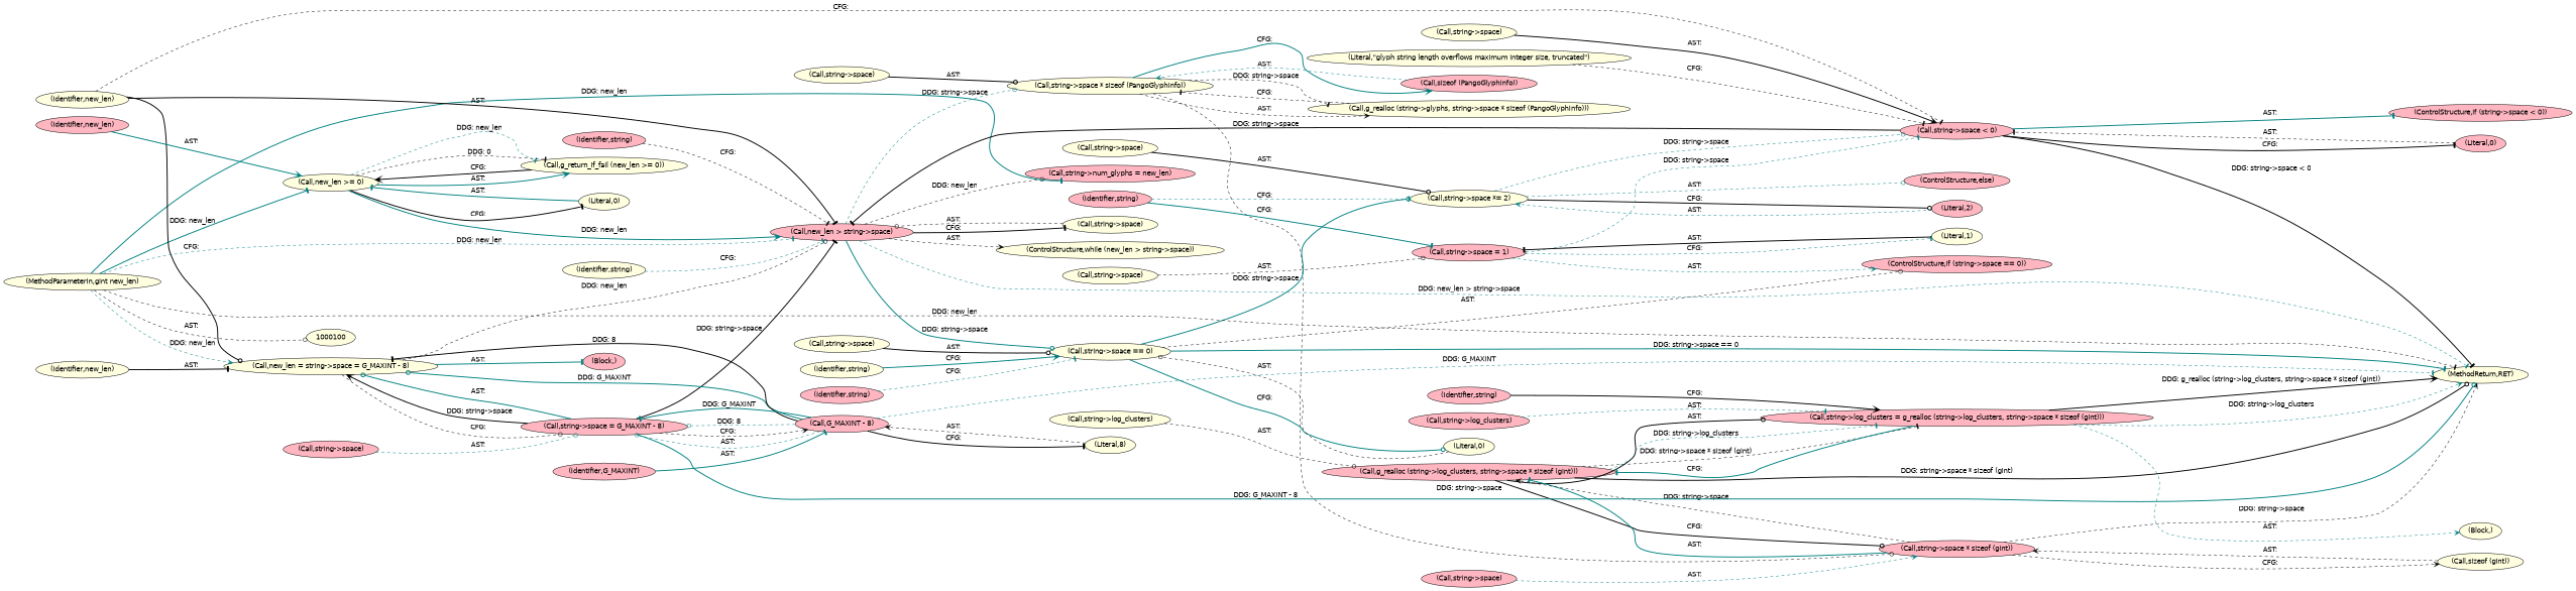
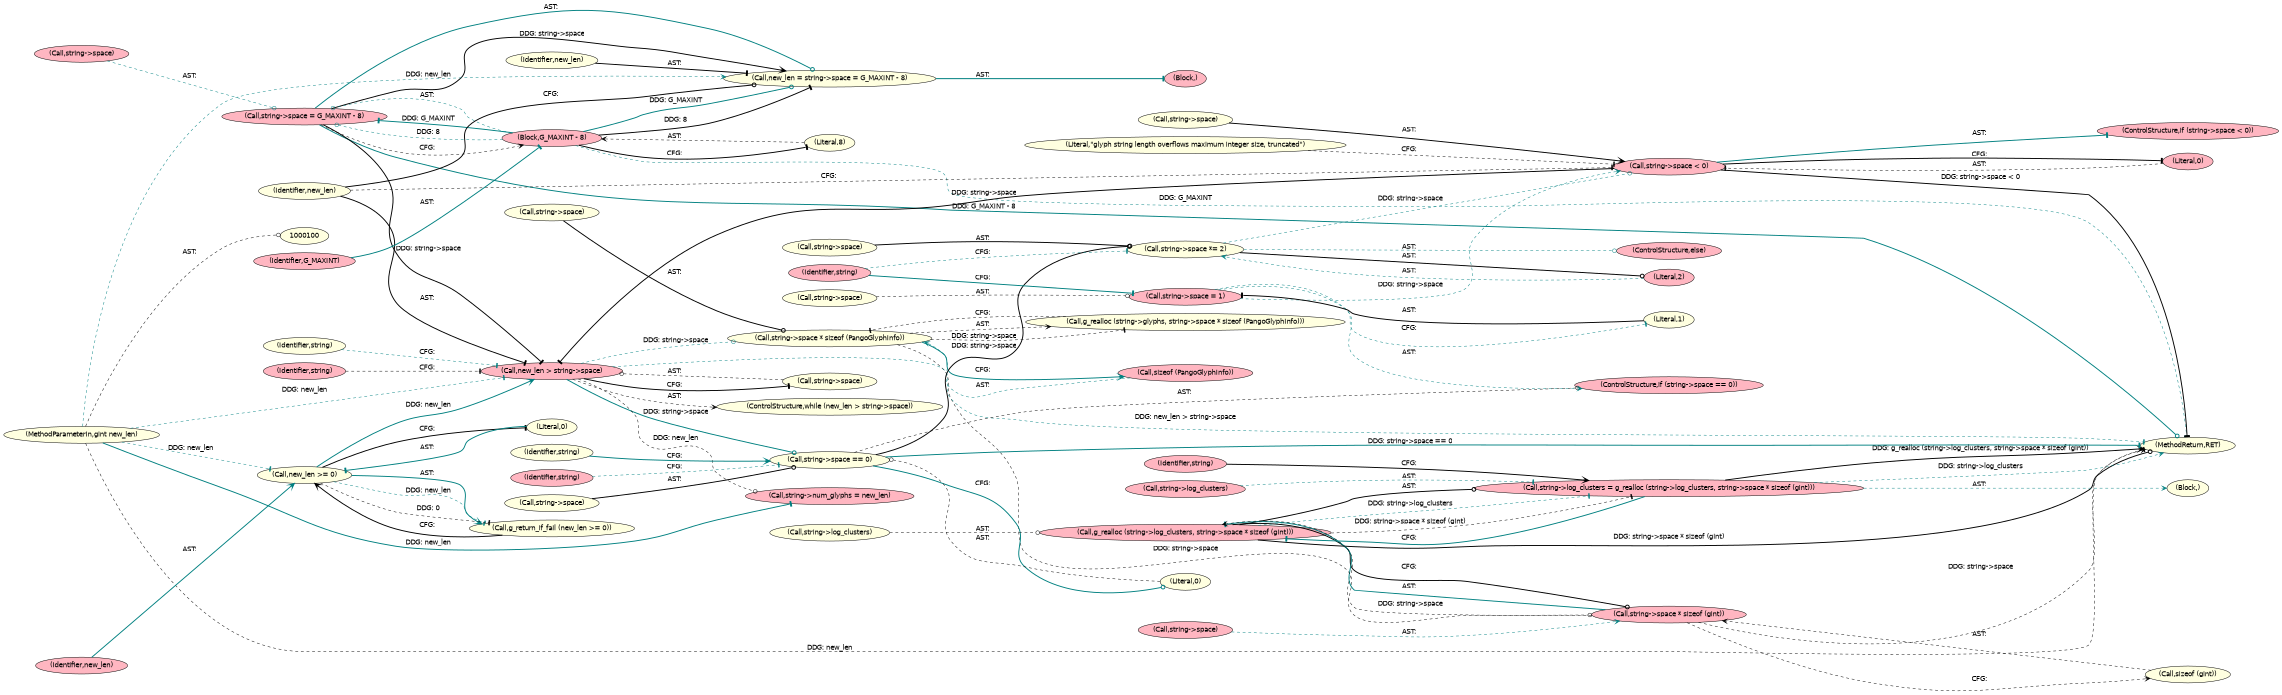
  digraph {
    fontname="DejaVu Sans"
    rankdir=LR
    node [fillcolor=lightyellow fontname="DejaVu Sans" style=filled]
    edge [arrowhead=tee color=black fontname="DejaVu Sans" style=dashed]
    n1 [fillcolor=lightpink label="(Call,g_realloc (string->log_clusters, string->space * sizeof (gint)))"]
    n2 [fillcolor=lightpink label="(Call,string->space * sizeof (gint))"]
    n3 [fillcolor=lightpink label="(Call,string->log_clusters = g_realloc (string->log_clusters, string->space * sizeof (gint)))"]
    n4 [label="(MethodReturn,RET)"]
    n5 [label="(Call,sizeof (gint))"]
    n6 [label="(Block,)"]
    n7 [label="(Call,string->space * sizeof (PangoGlyphInfo))"]
    n8 [fillcolor=lightpink label="(Call,sizeof (PangoGlyphInfo))"]
    n9 [label="(Call,g_realloc (string->glyphs, string->space * sizeof (PangoGlyphInfo)))"]
    n10 [fillcolor=lightpink label="(Call,new_len > string->space)"]
    n11 [label="(Call,string->space == 0)"]
    n12 [label="(Call,string->space)"]
    n13 [label="(ControlStructure,while (new_len > string->space))"]
    n14 [fillcolor=lightpink label="(Call,string->num_glyphs = new_len)"]
    n15 [fillcolor=lightpink label="(ControlStructure,if (string->space == 0))"]
    n16 [label="(Call,string->space *= 2)"]
    n17 [label="(Literal,0)"]
    n18 [label="(Call,new_len = string->space = G_MAXINT - 8)"]
    n19 [fillcolor=lightpink label="(Call,string->space = G_MAXINT - 8)"]
    n20 [fillcolor=lightpink label="(Block,)"]
-   n21 [fillcolor=lightpink label="(Call,G_MAXINT - 8)"]
+   n21 [fillcolor=lightpink label="(Block,G_MAXINT - 8)"]
    n22 [label="(MethodParameterIn,gint new_len)"]
    n23 [label="(Call,new_len >= 0)"]
    1000100
    n25 [label="(Call,g_return_if_fail (new_len >= 0))"]
    n26 [label="(Literal,0)"]
    n27 [label="(Literal,8)"]
    n28 [fillcolor=lightpink label="(Call,string->space < 0)"]
    n29 [fillcolor=lightpink label="(Literal,0)"]
    n30 [fillcolor=lightpink label="(ControlStructure,if (string->space < 0))"]
    n31 [fillcolor=lightpink label="(Call,string->space = 1)"]
    n32 [label="(Literal,1)"]
    n33 [fillcolor=lightpink label="(ControlStructure,else)"]
    n34 [fillcolor=lightpink label="(Literal,2)"]
    n35 [label="(Call,string->space)"]
    n36 [label="(Call,string->space)"]
    n37 [fillcolor=lightpink label="(Identifier,string)"]
    n38 [label="(Literal,\"glyph string length overflows maximum integer size, truncated\")"]
    n39 [label="(Call,string->space)"]
    n40 [fillcolor=lightpink label="(Call,string->log_clusters)"]
    n41 [label="(Identifier,new_len)"]
    n42 [label="(Identifier,new_len)"]
    n43 [fillcolor=lightpink label="(Identifier,string)"]
    n44 [label="(Call,string->log_clusters)"]
    n45 [fillcolor=lightpink label="(Identifier,G_MAXINT)"]
    n46 [fillcolor=lightpink label="(Identifier,string)"]
    n47 [label="(Identifier,string)"]
    n48 [label="(Call,string->space)"]
    n49 [fillcolor=lightpink label="(Identifier,new_len)"]
    n50 [label="(Call,string->space)"]
    n51 [label="(Identifier,string)"]
    n52 [fillcolor=lightpink label="(Call,string->space)"]
    n53 [fillcolor=lightpink label="(Identifier,string)"]
    n54 [fillcolor=lightpink label="(Call,string->space)"]
    n1 -> n2 [arrowhead=odot label="CFG: " style=bold]
    n1 -> n3 [arrowhead=odot label="AST: " style=bold]
    n1 -> n3 [color=teal label="DDG: string->log_clusters"]
    n1 -> n3 [label="DDG: string->space * sizeof (gint)"]
    n1 -> n4 [arrowhead=odot label="DDG: string->space * sizeof (gint)" style=bold]
    n2 -> n1 [color=teal label="AST: " style=bold]
    n2 -> n1 [arrowhead=vee label="DDG: string->space"]
    n2 -> n4 [arrowhead=vee label="DDG: string->space"]
    n2 -> n5 [arrowhead=vee label="CFG: "]
    n3 -> n1 [color=teal label="CFG: " style=bold]
    n3 -> n4 [arrowhead=vee color=teal label="DDG: string->log_clusters"]
    n3 -> n4 [arrowhead=vee label="DDG: g_realloc (string->log_clusters, string->space * sizeof (gint))" style=bold]
    n3 -> n6 [arrowhead=vee color=teal label="AST: "]
    n5 -> n2 [arrowhead=vee label="AST: "]
    n7 -> n2 [arrowhead=odot label="DDG: string->space"]
    n7 -> n8 [arrowhead=vee color=teal label="CFG: " style=bold]
    n7 -> n9 [arrowhead=vee label="AST: "]
    n7 -> n9 [label="DDG: string->space"]
    n8 -> n7 [arrowhead=vee color=teal label="AST: "]
    n9 -> n7 [label="CFG: "]
    n10 -> n4 [color=teal label="DDG: new_len > string->space"]
    n10 -> n7 [arrowhead=odot color=teal label="DDG: string->space"]
    n10 -> n11 [arrowhead=odot color=teal label="DDG: string->space" style=bold]
    n10 -> n12 [label="CFG: " style=bold]
    n10 -> n13 [arrowhead=vee label="AST: "]
    n10 -> n14 [arrowhead=odot label="DDG: new_len"]
    n11 -> n4 [color=teal label="DDG: string->space == 0" style=bold]
    n11 -> n15 [arrowhead=odot label="AST: "]
-   n11 -> n16 [arrowhead=odot color=teal label="DDG: string->space" style=bold]
+   n11 -> n16 [arrowhead=odot label="DDG: string->space" style=bold]
    n11 -> n17 [arrowhead=odot color=teal label="CFG: " style=bold]
    n12 -> n10 [arrowhead=odot label="AST: "]
    n16 -> n28 [arrowhead=odot color=teal label="DDG: string->space"]
    n16 -> n33 [arrowhead=odot color=teal label="AST: "]
-   n16 -> n34 [arrowhead=odot label="CFG: " style=bold]
+   n16 -> n34 [arrowhead=odot label="AST: " style=bold]
    n17 -> n11 [arrowhead=odot label="AST: "]
-   n18 -> n10 [arrowhead=odot label="DDG: new_len"]
-   n18 -> n19 [arrowhead=odot label="CFG: "]
    n18 -> n20 [color=teal label="AST: " style=bold]
    n19 -> n4 [arrowhead=odot color=teal label="DDG: G_MAXINT - 8" style=bold]
    n19 -> n10 [label="DDG: string->space" style=bold]
    n19 -> n18 [arrowhead=odot color=teal label="AST: " style=bold]
    n19 -> n18 [arrowhead=vee label="DDG: string->space" style=bold]
    n19 -> n21 [arrowhead=vee label="CFG: "]
    n21 -> n4 [color=teal label="DDG: G_MAXINT"]
    n21 -> n18 [arrowhead=odot color=teal label="DDG: G_MAXINT" style=bold]
    n21 -> n18 [label="DDG: 8" style=bold]
    n21 -> n19 [arrowhead=odot color=teal label="AST: "]
    n21 -> n19 [color=teal label="DDG: G_MAXINT" style=bold]
    n21 -> n19 [arrowhead=odot color=teal label="DDG: 8"]
    n21 -> n27 [label="CFG: " style=bold]
    n22 -> n4 [label="DDG: new_len"]
    n22 -> n10 [color=teal label="DDG: new_len"]
    n22 -> n14 [color=teal label="DDG: new_len" style=bold]
    n22 -> n18 [arrowhead=vee color=teal label="DDG: new_len"]
-   n22 -> n23 [color=teal label="DDG: new_len" style=bold]
+   n22 -> n23 [color=teal label="DDG: new_len"]
    n22 -> 1000100 [arrowhead=odot label="AST: "]
    n23 -> n10 [arrowhead=vee color=teal label="DDG: new_len" style=bold]
    n23 -> n25 [arrowhead=vee color=teal label="AST: " style=bold]
    n23 -> n25 [color=teal label="DDG: new_len"]
    n23 -> n25 [label="DDG: 0"]
    n23 -> n26 [label="CFG: " style=bold]
    n25 -> n23 [arrowhead=vee label="CFG: " style=bold]
    n26 -> n23 [color=teal label="AST: " style=bold]
    n27 -> n21 [arrowhead=vee label="AST: "]
    n28 -> n4 [label="DDG: string->space < 0" style=bold]
    n28 -> n10 [label="DDG: string->space" style=bold]
    n28 -> n29 [label="CFG: " style=bold]
    n28 -> n30 [color=teal label="AST: " style=bold]
    n29 -> n28 [label="AST: "]
    n31 -> n15 [arrowhead=vee color=teal label="AST: "]
-   n31 -> n28 [color=teal label="DDG: string->space"]
+   n31 -> n28 [arrowhead=vee color=teal label="DDG: string->space"]
    n31 -> n32 [color=teal label="CFG: "]
    n32 -> n31 [label="AST: " style=bold]
    n34 -> n16 [arrowhead=vee color=teal label="AST: "]
    n35 -> n16 [arrowhead=odot label="AST: " style=bold]
    n36 -> n31 [arrowhead=odot label="AST: "]
    n37 -> n3 [arrowhead=vee label="CFG: " style=bold]
    n38 -> n28 [label="CFG: "]
    n39 -> n11 [arrowhead=odot label="AST: " style=bold]
    n40 -> n3 [color=teal label="AST: "]
    n41 -> n10 [label="AST: " style=bold]
    n41 -> n18 [arrowhead=odot label="CFG: " style=bold]
    n41 -> n28 [label="CFG: "]
    n42 -> n18 [label="AST: " style=bold]
    n43 -> n10 [label="CFG: "]
    n44 -> n1 [arrowhead=odot label="AST: "]
    n45 -> n21 [color=teal label="AST: " style=bold]
    n46 -> n16 [color=teal label="CFG: "]
    n46 -> n31 [color=teal label="CFG: " style=bold]
    n47 -> n11 [arrowhead=vee color=teal label="CFG: " style=bold]
    n48 -> n7 [arrowhead=odot label="AST: " style=bold]
    n49 -> n23 [arrowhead=vee color=teal label="AST: " style=bold]
    n50 -> n28 [arrowhead=vee label="AST: " style=bold]
    n51 -> n10 [color=teal label="CFG: "]
    n52 -> n2 [arrowhead=vee color=teal label="AST: "]
    n53 -> n11 [color=teal label="CFG: "]
    n54 -> n19 [arrowhead=odot color=teal label="AST: "]
  }
